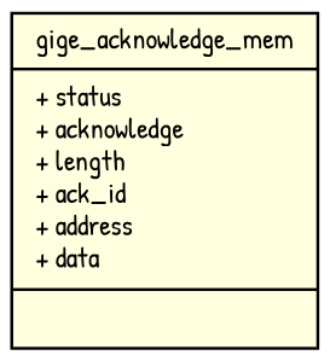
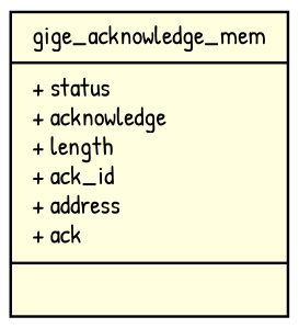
  digraph {
    fontname="Patrick Hand"
-   n1 [color=black fillcolor=lightyellow fontcolor=black fontname="Patrick Hand" fontsize=10 height=0.2 label="{gige_acknowledge_mem\n|+ status\l+ acknowledge\l+ length\l+ ack_id\l+ address\l+ data\l|}" shape=record style=filled width=0.4]
+   n1 [color=black fillcolor=lightyellow fontcolor=black fontname="Patrick Hand" fontsize=10 height=0.2 label="{gige_acknowledge_mem\n|+ status\l+ acknowledge\l+ length\l+ ack_id\l+ address\l+ ack\l|}" shape=record style=filled width=0.4]
  }
